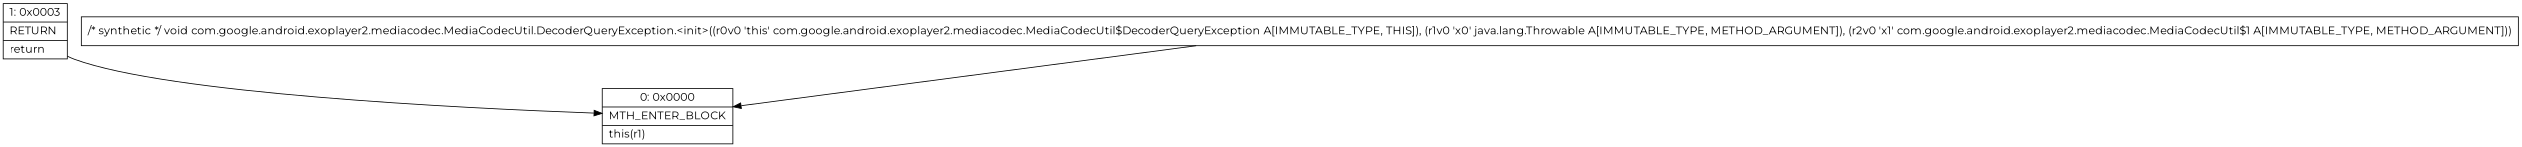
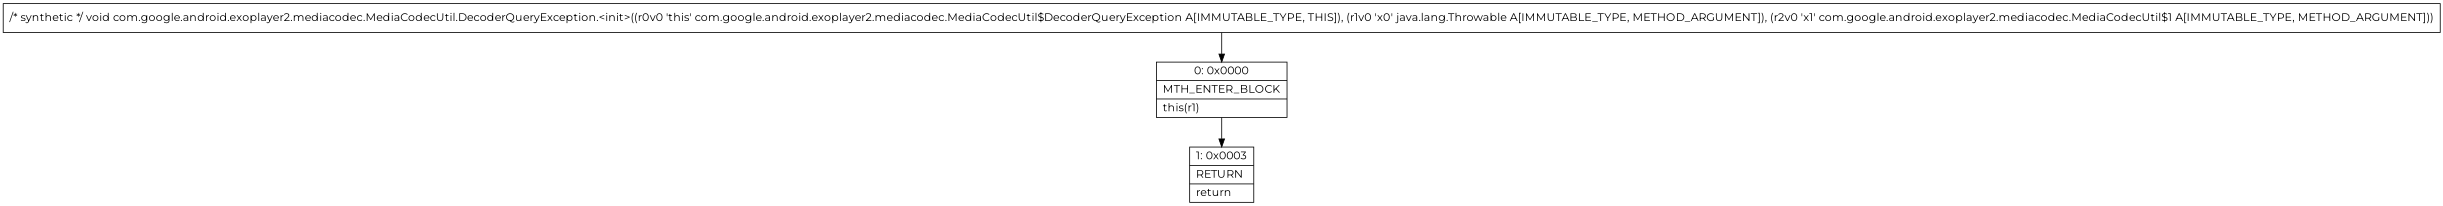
  digraph {
    fontname=Montserrat
    node [shape=record fontname=Montserrat]
    edge [fontname=Montserrat]
    n1 [label="{0\:\ 0x0000|MTH_ENTER_BLOCK\l|this(r1)\l}"]
    n2 [label="{1\:\ 0x0003|RETURN\l|return\l}"]
    n3 [label="{\/* synthetic *\/ void com.google.android.exoplayer2.mediacodec.MediaCodecUtil.DecoderQueryException.\<init\>((r0v0 'this' com.google.android.exoplayer2.mediacodec.MediaCodecUtil$DecoderQueryException A[IMMUTABLE_TYPE, THIS]), (r1v0 'x0' java.lang.Throwable A[IMMUTABLE_TYPE, METHOD_ARGUMENT]), (r2v0 'x1' com.google.android.exoplayer2.mediacodec.MediaCodecUtil$1 A[IMMUTABLE_TYPE, METHOD_ARGUMENT])) }"]
-   n2 -> n1
+   n1 -> n2
    n3 -> n1
  }
